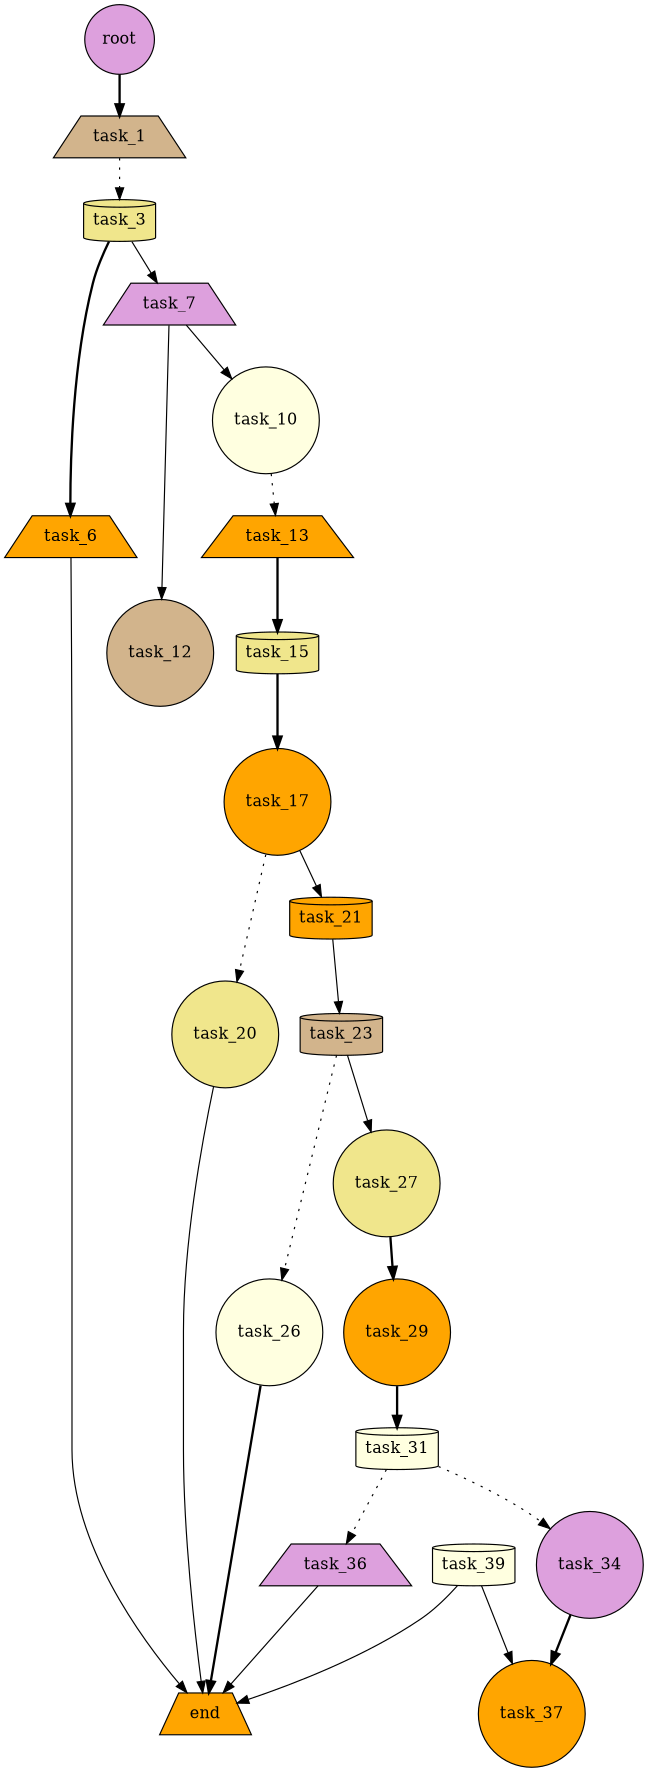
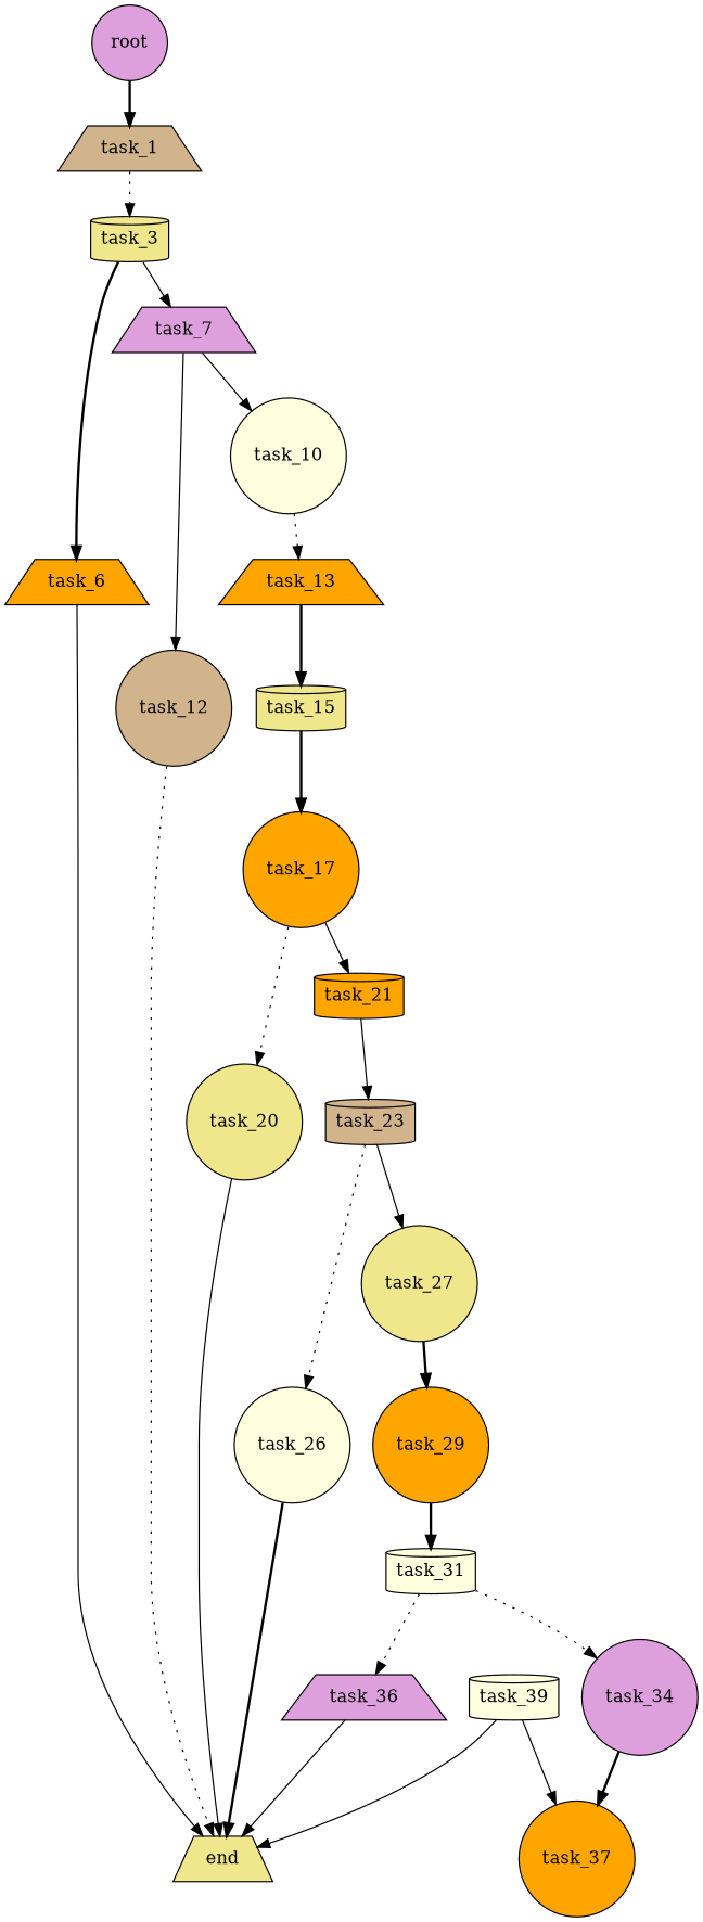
  digraph {
    node [fillcolor=orange shape=circle style=filled]
    edge [style=solid]
    task_1 [fillcolor=tan shape=trapezium]
    root [fillcolor=plum]
    task_3 [fillcolor=khaki shape=cylinder]
    task_6 [shape=trapezium]
    task_7 [fillcolor=plum shape=trapezium]
-   end [shape=trapezium]
+   end [fillcolor=khaki shape=trapezium]
    task_10 [fillcolor=lightyellow]
    task_12 [fillcolor=tan]
    task_13 [shape=trapezium]
    task_15 [fillcolor=khaki shape=cylinder]
    task_17
    task_20 [fillcolor=khaki]
    task_21 [shape=cylinder]
    task_23 [fillcolor=tan shape=cylinder]
    task_26 [fillcolor=lightyellow]
    task_27 [fillcolor=khaki]
    task_29
    task_31 [fillcolor=lightyellow shape=cylinder]
    task_34 [fillcolor=plum]
    task_36 [fillcolor=plum shape=trapezium]
    task_37
    task_39 [fillcolor=lightyellow shape=cylinder]
    task_1 -> task_3 [style=dotted]
    root -> task_1 [style=bold]
    task_3 -> task_6 [style=bold]
    task_3 -> task_7
    task_6 -> end
    task_7 -> task_10
    task_7 -> task_12
    task_10 -> task_13 [style=dotted]
+   task_12 -> end [style=dotted]
    task_13 -> task_15 [style=bold]
    task_15 -> task_17 [style=bold]
    task_17 -> task_20 [style=dotted]
    task_17 -> task_21
    task_20 -> end
    task_21 -> task_23
    task_23 -> task_26 [style=dotted]
    task_23 -> task_27
    task_26 -> end [style=bold]
    task_27 -> task_29 [style=bold]
    task_29 -> task_31 [style=bold]
    task_31 -> task_34 [style=dotted]
    task_31 -> task_36 [style=dotted]
    task_34 -> task_37 [style=bold]
    task_36 -> end
    task_39 -> end
    task_39 -> task_37
  }
